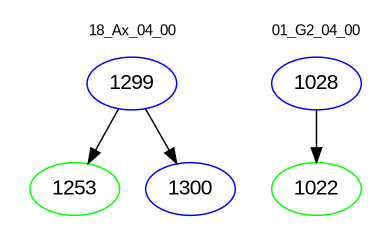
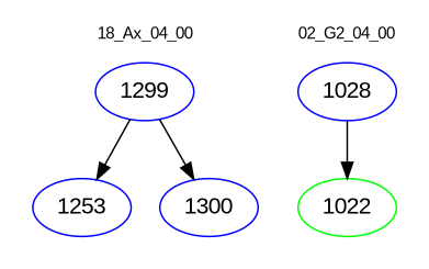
  digraph {
    fontname="Liberation Sans"
    node [color=blue fontname="Liberation Sans"]
    edge [color=black fontname="Liberation Sans"]
    n1 [label=1299]
-   n2 [color=green label=1253]
+   n2 [label=1253]
    n3 [label=1300]
    n4 [label=1028]
    n5 [color=green label=1022]
    subgraph cluster_1 {
      color=white
      fontsize=10
      label="18_Ax_04_00"
      n1
      n2
      n3
    }
    subgraph cluster_2 {
      color=white
      fontsize=10
-     label="01_G2_04_00"
+     label="02_G2_04_00"
      n4
      n5
    }
    n1 -> n2
    n1 -> n3
    n4 -> n5
  }
